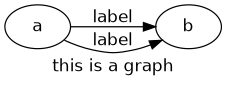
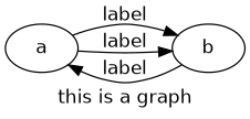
  digraph {
    label="this is a graph"
    rankdir=LR
    fontname="DejaVu Sans"
    node [fontname="DejaVu Sans"]
    edge [fontname="DejaVu Sans"]
    a
    b
    a -> b [label=label]
    a -> b [label=label]
+   b -> a [label=label]
  }
